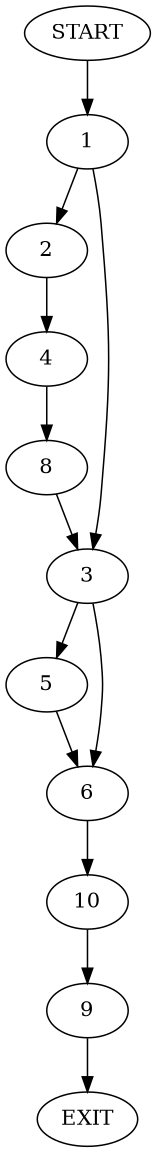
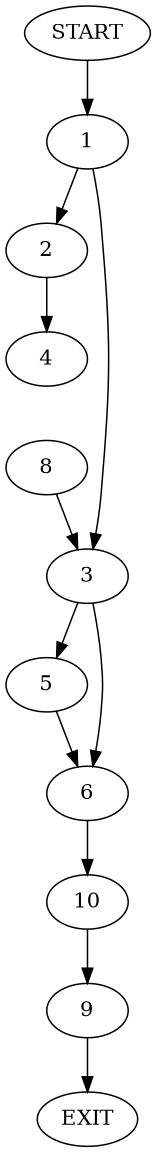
  digraph {
    n1 [label=START]
    1
    2
    3
    n5 [label=EXIT]
    4
    5
    6
    8
    10
    9
    n1 -> 1
    1 -> 2
    1 -> 3
    2 -> 4
    3 -> 5
    3 -> 6
-   4 -> 8
    5 -> 6
    6 -> 10
    8 -> 3
    10 -> 9
    9 -> n5
  }
